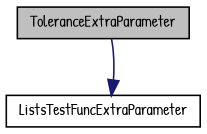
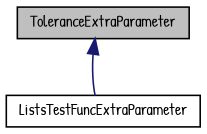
  digraph {
    fontname="Patrick Hand"
    node [color=black fontname="Patrick Hand" fontsize=10 shape=record style=filled]
    n1 [fillcolor=grey75 fontcolor=black height=0.2 label=ToleranceExtraParameter width=0.4]
    n2 [fillcolor=white height=0.2 label=ListsTestFuncExtraParameter width=0.4]
-   n2 -> n1 [color=midnightblue dir=back fontname="Patrick Hand" fontsize=10 labelfontname=Helvetica labelfontsize=10 style=solid]
+   n1 -> n2 [color=midnightblue dir=back fontname="Patrick Hand" fontsize=10 labelfontname=Helvetica labelfontsize=10 style=solid]
  }
